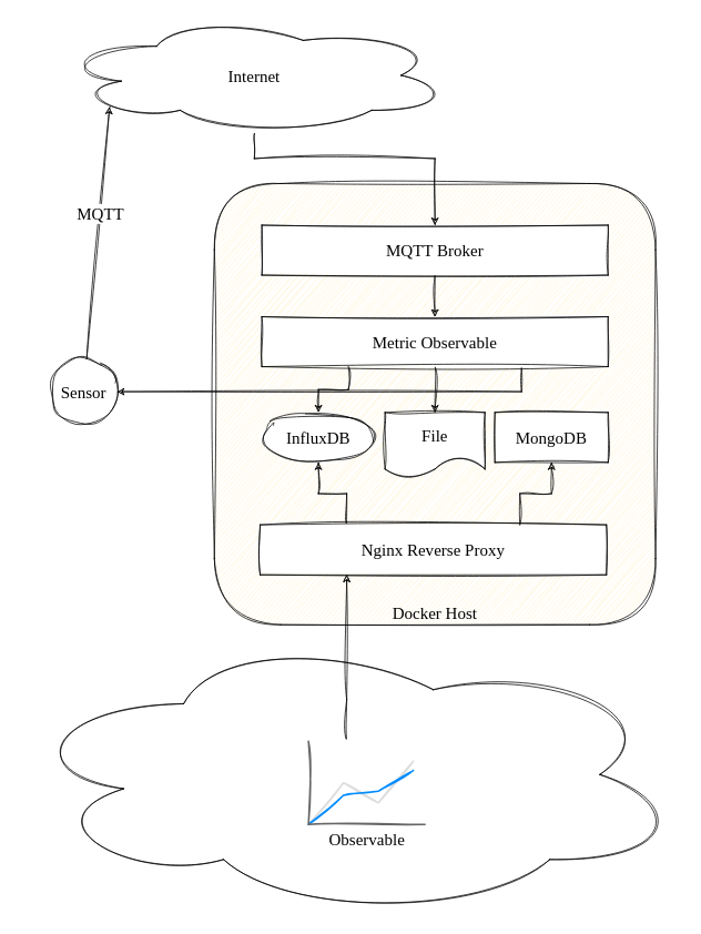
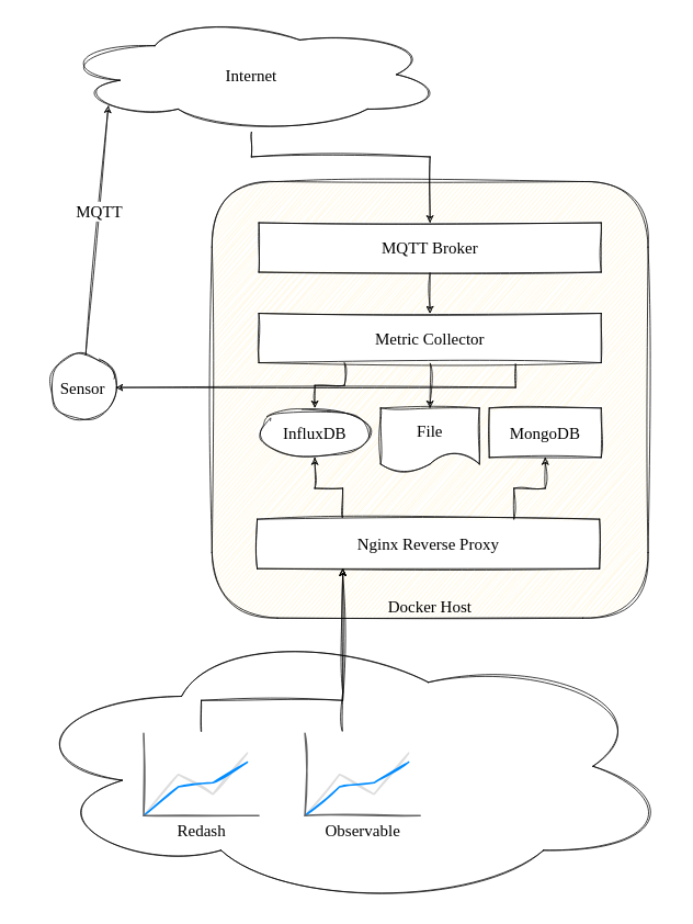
  <mxCell id="0" />
  <mxCell id="1" parent="0" />
  <mxCell id="2" value="Docker Host" style="rounded=1;whiteSpace=wrap;html=1;sketch=1;hachureGap=4;jiggle=2;curveFitting=1;fontFamily=Architects Daughter;fontSource=https%3A%2F%2Ffonts.googleapis.com%2Fcss%3Ffamily%3DArchitects%2BDaughter;fontSize=20;verticalAlign=bottom;fillColor=#fff2cc;" vertex="1" parent="1"><mxGeometry x="257" y="220" width="530" height="530" as="geometry" /></mxCell>
  <mxCell id="3" value="Sensor" style="ellipse;whiteSpace=wrap;html=1;aspect=fixed;sketch=1;hachureGap=4;jiggle=2;curveFitting=1;fontFamily=Architects Daughter;fontSource=https%3A%2F%2Ffonts.googleapis.com%2Fcss%3Ffamily%3DArchitects%2BDaughter;fontSize=20;" vertex="1" parent="1"><mxGeometry x="60" y="430" width="80" height="80" as="geometry" /></mxCell>
  <mxCell id="4" value="Internet" style="ellipse;shape=cloud;whiteSpace=wrap;html=1;sketch=1;hachureGap=4;jiggle=2;curveFitting=1;fontFamily=Architects Daughter;fontSource=https%3A%2F%2Ffonts.googleapis.com%2Fcss%3Ffamily%3DArchitects%2BDaughter;fontSize=20;" vertex="1" parent="1"><mxGeometry x="70" y="20" width="470" height="140" as="geometry" /></mxCell>
  <mxCell id="5" style="rounded=0;sketch=1;hachureGap=4;jiggle=2;curveFitting=1;orthogonalLoop=1;jettySize=auto;html=1;entryX=0.13;entryY=0.77;entryDx=0;entryDy=0;entryPerimeter=0;fontFamily=Architects Daughter;fontSource=https%3A%2F%2Ffonts.googleapis.com%2Fcss%3Ffamily%3DArchitects%2BDaughter;fontSize=16;" edge="1" parent="1" source="3" target="4"><mxGeometry relative="1" as="geometry" /></mxCell>
  <mxCell id="6" value="MQTT" style="edgeLabel;html=1;align=center;verticalAlign=middle;resizable=0;points=[];fontSize=20;fontFamily=Architects Daughter;" vertex="1" connectable="0" parent="5"><mxGeometry x="0.151" relative="1" as="geometry"><mxPoint as="offset" /></mxGeometry></mxCell>
  <mxCell id="7" style="edgeStyle=orthogonalEdgeStyle;rounded=0;sketch=1;hachureGap=4;jiggle=2;curveFitting=1;orthogonalLoop=1;jettySize=auto;html=1;fontFamily=Architects Daughter;fontSource=https%3A%2F%2Ffonts.googleapis.com%2Fcss%3Ffamily%3DArchitects%2BDaughter;fontSize=16;" edge="1" parent="1" source="8" target="12"><mxGeometry relative="1" as="geometry" /></mxCell>
  <mxCell id="8" value="MQTT Broker" style="rounded=0;whiteSpace=wrap;html=1;sketch=1;hachureGap=4;jiggle=2;curveFitting=1;fontFamily=Architects Daughter;fontSource=https%3A%2F%2Ffonts.googleapis.com%2Fcss%3Ffamily%3DArchitects%2BDaughter;fontSize=20;" vertex="1" parent="1"><mxGeometry x="314" y="270" width="416" height="60" as="geometry" /></mxCell>
  <mxCell id="9" style="edgeStyle=orthogonalEdgeStyle;rounded=0;sketch=1;hachureGap=4;jiggle=2;curveFitting=1;orthogonalLoop=1;jettySize=auto;html=1;exitX=0.25;exitY=1;exitDx=0;exitDy=0;entryX=0.5;entryY=0;entryDx=0;entryDy=0;fontFamily=Architects Daughter;fontSource=https%3A%2F%2Ffonts.googleapis.com%2Fcss%3Ffamily%3DArchitects%2BDaughter;fontSize=16;" edge="1" parent="1" source="12" target="13"><mxGeometry relative="1" as="geometry" /></mxCell>
  <mxCell id="10" style="edgeStyle=orthogonalEdgeStyle;rounded=0;sketch=1;hachureGap=4;jiggle=2;curveFitting=1;orthogonalLoop=1;jettySize=auto;html=1;entryX=0.5;entryY=0;entryDx=0;entryDy=0;fontFamily=Architects Daughter;fontSource=https%3A%2F%2Ffonts.googleapis.com%2Fcss%3Ffamily%3DArchitects%2BDaughter;fontSize=16;" edge="1" parent="1" source="12" target="15"><mxGeometry relative="1" as="geometry" /></mxCell>
  <mxCell id="11" style="edgeStyle=orthogonalEdgeStyle;rounded=0;sketch=1;hachureGap=4;jiggle=2;curveFitting=1;orthogonalLoop=1;jettySize=auto;html=1;fontFamily=Architects Daughter;fontSource=https%3A%2F%2Ffonts.googleapis.com%2Fcss%3Ffamily%3DArchitects%2BDaughter;fontSize=16;exitX=0.75;exitY=1;exitDx=0;exitDy=0;" edge="1" parent="1" source="12" target="3"><mxGeometry relative="1" as="geometry" /></mxCell>
- <mxCell id="12" value="Metric Observable" style="rounded=0;whiteSpace=wrap;html=1;sketch=1;hachureGap=4;jiggle=2;curveFitting=1;fontFamily=Architects Daughter;fontSource=https%3A%2F%2Ffonts.googleapis.com%2Fcss%3Ffamily%3DArchitects%2BDaughter;fontSize=20;" vertex="1" parent="1"><mxGeometry x="314" y="380" width="416" height="60" as="geometry" /></mxCell>
+ <mxCell id="12" value="Metric Collector" style="rounded=0;whiteSpace=wrap;html=1;sketch=1;hachureGap=4;jiggle=2;curveFitting=1;fontFamily=Architects Daughter;fontSource=https%3A%2F%2Ffonts.googleapis.com%2Fcss%3Ffamily%3DArchitects%2BDaughter;fontSize=20;" vertex="1" parent="1"><mxGeometry x="314" y="380" width="416" height="60" as="geometry" /></mxCell>
  <mxCell id="13" value="InfluxDB" style="ellipse;whiteSpace=wrap;html=1;sketch=1;hachureGap=4;jiggle=2;curveFitting=1;fontFamily=Architects Daughter;fontSource=https%3A%2F%2Ffonts.googleapis.com%2Fcss%3Ffamily%3DArchitects%2BDaughter;fontSize=20;" vertex="1" parent="1"><mxGeometry x="314" y="495" width="136" height="60" as="geometry" /></mxCell>
  <mxCell id="14" value="MongoDB" style="rounded=0;whiteSpace=wrap;html=1;sketch=1;hachureGap=4;jiggle=2;curveFitting=1;fontFamily=Architects Daughter;fontSource=https%3A%2F%2Ffonts.googleapis.com%2Fcss%3Ffamily%3DArchitects%2BDaughter;fontSize=20;" vertex="1" parent="1"><mxGeometry x="594" y="495" width="136" height="60" as="geometry" /></mxCell>
  <mxCell id="15" value="File" style="shape=document;whiteSpace=wrap;html=1;boundedLbl=1;sketch=1;hachureGap=4;jiggle=2;curveFitting=1;fontFamily=Architects Daughter;fontSource=https%3A%2F%2Ffonts.googleapis.com%2Fcss%3Ffamily%3DArchitects%2BDaughter;fontSize=20;" vertex="1" parent="1"><mxGeometry x="462" y="495" width="120" height="80" as="geometry" /></mxCell>
  <mxCell id="16" style="edgeStyle=orthogonalEdgeStyle;rounded=0;sketch=1;hachureGap=4;jiggle=2;curveFitting=1;orthogonalLoop=1;jettySize=auto;html=1;entryX=0.5;entryY=1;entryDx=0;entryDy=0;fontFamily=Architects Daughter;fontSource=https%3A%2F%2Ffonts.googleapis.com%2Fcss%3Ffamily%3DArchitects%2BDaughter;fontSize=16;exitX=0.25;exitY=0;exitDx=0;exitDy=0;" edge="1" parent="1" source="18" target="13"><mxGeometry relative="1" as="geometry" /></mxCell>
  <mxCell id="17" style="edgeStyle=orthogonalEdgeStyle;rounded=0;sketch=1;hachureGap=4;jiggle=2;curveFitting=1;orthogonalLoop=1;jettySize=auto;html=1;entryX=0.5;entryY=1;entryDx=0;entryDy=0;fontFamily=Architects Daughter;fontSource=https%3A%2F%2Ffonts.googleapis.com%2Fcss%3Ffamily%3DArchitects%2BDaughter;fontSize=16;exitX=0.75;exitY=0;exitDx=0;exitDy=0;" edge="1" parent="1" source="18" target="14"><mxGeometry relative="1" as="geometry" /></mxCell>
  <mxCell id="18" value="Nginx Reverse Proxy" style="rounded=0;whiteSpace=wrap;html=1;sketch=1;hachureGap=4;jiggle=2;curveFitting=1;fontFamily=Architects Daughter;fontSource=https%3A%2F%2Ffonts.googleapis.com%2Fcss%3Ffamily%3DArchitects%2BDaughter;fontSize=20;" vertex="1" parent="1"><mxGeometry x="312" y="630" width="416" height="60" as="geometry" /></mxCell>
  <mxCell id="19" style="edgeStyle=orthogonalEdgeStyle;rounded=0;sketch=1;hachureGap=4;jiggle=2;curveFitting=1;orthogonalLoop=1;jettySize=auto;html=1;fontFamily=Architects Daughter;fontSource=https%3A%2F%2Ffonts.googleapis.com%2Fcss%3Ffamily%3DArchitects%2BDaughter;fontSize=16;" edge="1" parent="1" source="4" target="8"><mxGeometry relative="1" as="geometry"><Array as="points"><mxPoint x="305" y="190" /><mxPoint x="522" y="190" /></Array></mxGeometry></mxCell>
  <mxCell id="20" value="" style="ellipse;shape=cloud;whiteSpace=wrap;html=1;sketch=1;hachureGap=4;jiggle=2;curveFitting=1;fontFamily=Architects Daughter;fontSource=https%3A%2F%2Ffonts.googleapis.com%2Fcss%3Ffamily%3DArchitects%2BDaughter;fontSize=20;" vertex="1" parent="1"><mxGeometry y="760" width="800" height="340" as="geometry" x="20" /></mxCell>
+ <mxCell id="21" style="edgeStyle=orthogonalEdgeStyle;rounded=0;sketch=1;hachureGap=4;jiggle=2;curveFitting=1;orthogonalLoop=1;jettySize=auto;html=1;entryX=0.25;entryY=1;entryDx=0;entryDy=0;fontFamily=Architects Daughter;fontSource=https%3A%2F%2Ffonts.googleapis.com%2Fcss%3Ffamily%3DArchitects%2BDaughter;fontSize=16;" edge="1" parent="1" source="22" target="18"><mxGeometry relative="1" as="geometry"><Array as="points"><mxPoint x="244" y="850" /><mxPoint x="416" y="850" /></Array></mxGeometry></mxCell>
+ <mxCell id="22" value="Redash" style="verticalLabelPosition=bottom;shadow=0;dashed=0;align=center;html=1;verticalAlign=top;strokeWidth=1;shape=mxgraph.mockup.graphics.lineChart;strokeColor=none;strokeColor2=#666666;strokeColor3=#008cff;strokeColor4=#dddddd;sketch=1;hachureGap=4;jiggle=2;curveFitting=1;fontFamily=Architects Daughter;fontSource=https%3A%2F%2Ffonts.googleapis.com%2Fcss%3Ffamily%3DArchitects%2BDaughter;fontSize=20;" vertex="1" parent="1"><mxGeometry x="174" y="890" width="140" height="100" as="geometry" /></mxCell>
  <mxCell id="23" style="edgeStyle=orthogonalEdgeStyle;rounded=0;sketch=1;hachureGap=4;jiggle=2;curveFitting=1;orthogonalLoop=1;jettySize=auto;html=1;entryX=0.25;entryY=1;entryDx=0;entryDy=0;fontFamily=Architects Daughter;fontSource=https%3A%2F%2Ffonts.googleapis.com%2Fcss%3Ffamily%3DArchitects%2BDaughter;fontSize=16;" edge="1" parent="1" source="24" target="18"><mxGeometry relative="1" as="geometry"><Array as="points"><mxPoint x="416" y="840" /><mxPoint x="416" y="840" /></Array></mxGeometry></mxCell>
  <mxCell id="24" value="Observable" style="verticalLabelPosition=bottom;shadow=0;dashed=0;align=center;html=1;verticalAlign=top;strokeWidth=1;shape=mxgraph.mockup.graphics.lineChart;strokeColor=none;strokeColor2=#666666;strokeColor3=#008cff;strokeColor4=#dddddd;sketch=1;hachureGap=4;jiggle=2;curveFitting=1;fontFamily=Architects Daughter;fontSource=https%3A%2F%2Ffonts.googleapis.com%2Fcss%3Ffamily%3DArchitects%2BDaughter;fontSize=20;" vertex="1" parent="1"><mxGeometry x="370" y="890" width="140" height="100" as="geometry" /></mxCell>
